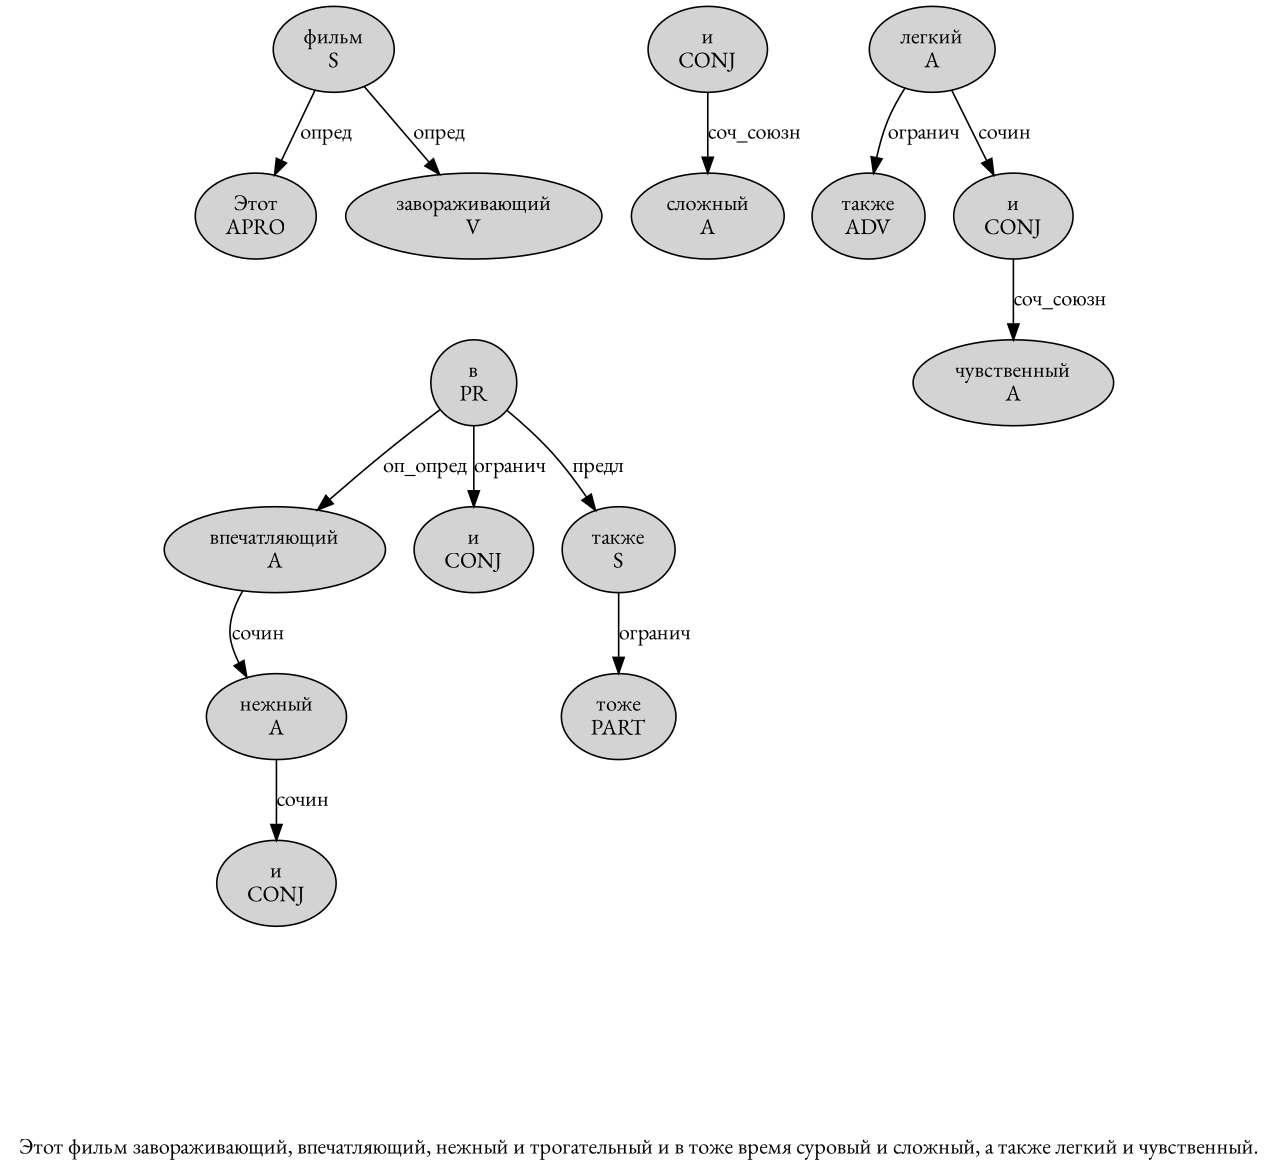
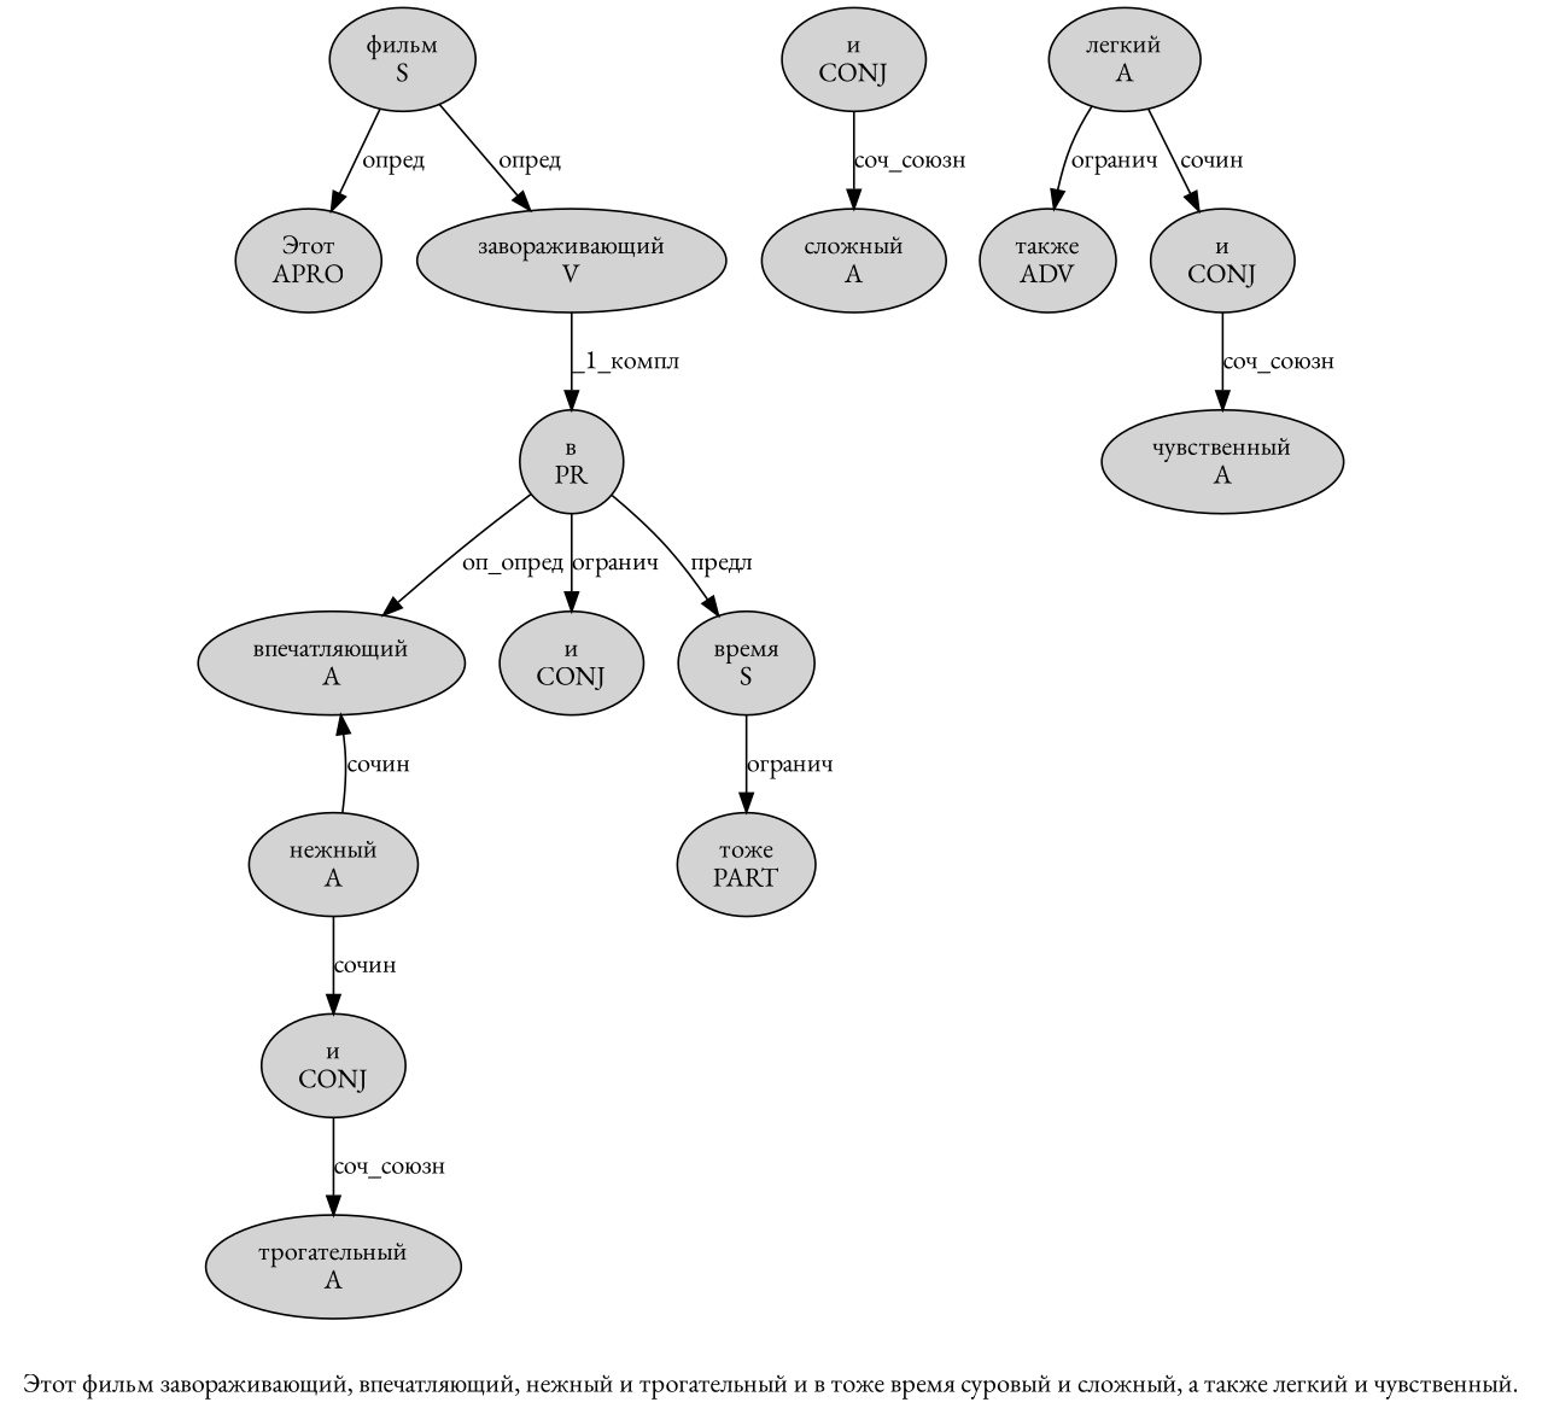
  digraph {
    fontname="EB Garamond"
    label="Этот фильм завораживающий, впечатляющий, нежный и трогательный и в тоже время суровый и сложный, а также легкий и чувственный."
    node [fillcolor=lightgray fontname="EB Garamond" penwidth=1 shape=ellipse style=filled]
    edge [fontname="EB Garamond"]
    n1 [label="Этот\nAPRO"]
    n2 [label="фильм\nS"]
    n3 [label="завораживающий\nV"]
    n4 [label="в\nPR"]
    n5 [label="впечатляющий\nA"]
    n6 [label="и\nCONJ"]
-   n7 [label="также\nS"]
+   n7 [label="время\nS"]
    n8 [label="нежный\nA"]
    n9 [label="и\nCONJ"]
+   n10 [label="трогательный\nA"]
    n11 [label="тоже\nPART"]
    n12 [label="и\nCONJ"]
    n13 [label="сложный\nA"]
    n14 [label="легкий\nA"]
    n15 [label="также\nADV"]
    n16 [label="и\nCONJ"]
    n17 [label="чувственный\nA"]
    n2 -> n1 [label="опред"]
    n2 -> n3 [label="опред"]
+   n3 -> n4 [label="_1_компл"]
    n4 -> n5 [label="оп_опред"]
    n4 -> n6 [label="огранич"]
    n4 -> n7 [label="предл"]
-   n5 -> n8 [label="сочин"]
+   n8 -> n5 [label="сочин"]
    n7 -> n11 [label="огранич"]
    n8 -> n9 [label="сочин"]
+   n9 -> n10 [label="соч_союзн"]
    n12 -> n13 [label="соч_союзн"]
    n14 -> n15 [label="огранич"]
    n14 -> n16 [label="сочин"]
    n16 -> n17 [label="соч_союзн"]
  }
